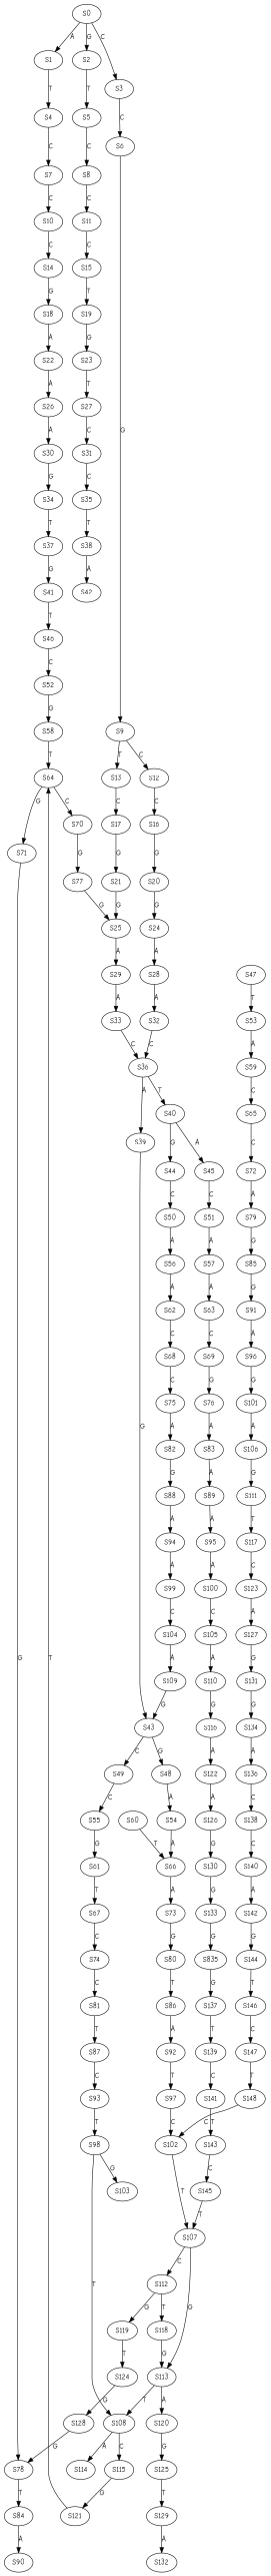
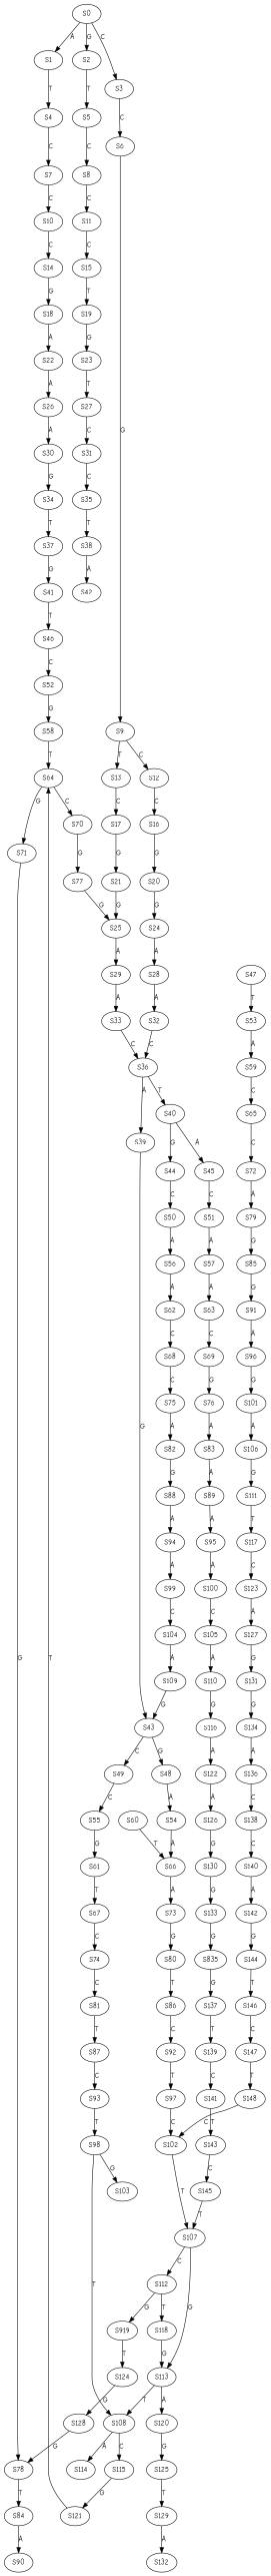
  strict digraph {
    fontname="Comic Neue"
    node [fontname="Comic Neue"]
    edge [fontname="Comic Neue"]
    S0
    S1
    S2
    S3
    S4
    S5
    S6
    S7
    S8
    S9
    S10
    S11
    S12
    S13
    S14
    S15
    S16
    S17
    S18
    S19
    S20
    S21
    S22
    S23
    S24
    S25
    S26
    S27
    S28
    S29
    S30
    S31
    S32
    S33
    S34
    S35
    S36
    S37
    S38
    S39
    S40
    S41
    S42
    S43
    S44
    S45
    S46
    S48
    S49
    S50
    S51
    S52
    S47
    S53
    S54
    S55
    S56
    S57
    S58
    S59
    S66
    S61
    S62
    S63
    S64
    S65
    S60
    S67
    S68
    S69
    S70
    S71
    S72
    S73
    S74
    S75
    S76
    S77
    S78
    S79
    S80
    S81
    S82
    S83
    S84
    S85
    S86
    S87
    S88
    S89
    S90
    S91
    S92
    S93
    S94
    S95
    S96
    S97
    S98
    S99
    S100
    S101
    S102
    S103
    S108
    S104
    S105
    S106
    S107
    S109
    S110
    S111
    S112
    S113
    S114
    S115
    S116
    S117
    S118
-   S119
+   S119 [label=S919]
    S120
    S121
    S122
    S123
    S124
    S125
    S126
    S127
    S128
    S129
    S130
    S131
    S132
    S133
    S134
    n136 [label=S835]
    S136
    S137
    S138
    S139
    S140
    S141
    S142
    S143
    S144
    S145
    S146
    S147
    S148
    S0 -> S1 [label=A]
    S0 -> S2 [label=G]
    S0 -> S3 [label=C]
    S1 -> S4 [label=T]
    S2 -> S5 [label=T]
    S3 -> S6 [label=C]
    S4 -> S7 [label=C]
    S5 -> S8 [label=C]
    S6 -> S9 [label=G]
    S7 -> S10 [label=C]
    S8 -> S11 [label=C]
    S9 -> S12 [label=C]
    S9 -> S13 [label=T]
    S10 -> S14 [label=C]
    S11 -> S15 [label=C]
    S12 -> S16 [label=C]
    S13 -> S17 [label=C]
    S14 -> S18 [label=G]
    S15 -> S19 [label=T]
    S16 -> S20 [label=G]
    S17 -> S21 [label=G]
    S18 -> S22 [label=A]
    S19 -> S23 [label=G]
    S20 -> S24 [label=G]
    S21 -> S25 [label=G]
    S22 -> S26 [label=A]
    S23 -> S27 [label=T]
    S24 -> S28 [label=A]
    S25 -> S29 [label=A]
    S26 -> S30 [label=A]
    S27 -> S31 [label=C]
    S28 -> S32 [label=A]
    S29 -> S33 [label=A]
    S30 -> S34 [label=G]
    S31 -> S35 [label=C]
    S32 -> S36 [label=C]
    S33 -> S36 [label=C]
    S34 -> S37 [label=T]
    S35 -> S38 [label=T]
    S36 -> S39 [label=A]
    S36 -> S40 [label=T]
    S37 -> S41 [label=G]
    S38 -> S42 [label=A]
    S39 -> S43 [label=G]
    S40 -> S44 [label=G]
    S40 -> S45 [label=A]
    S41 -> S46 [label=T]
    S43 -> S48 [label=G]
    S43 -> S49 [label=C]
    S44 -> S50 [label=C]
    S45 -> S51 [label=C]
    S46 -> S52 [label=C]
    S48 -> S54 [label=A]
    S49 -> S55 [label=C]
    S50 -> S56 [label=A]
    S51 -> S57 [label=A]
    S52 -> S58 [label=G]
    S47 -> S53 [label=T]
    S53 -> S59 [label=A]
    S54 -> S66 [label=A]
    S55 -> S61 [label=G]
    S56 -> S62 [label=A]
    S57 -> S63 [label=A]
    S58 -> S64 [label=T]
    S59 -> S65 [label=C]
    S66 -> S73 [label=A]
    S61 -> S67 [label=T]
    S62 -> S68 [label=C]
    S63 -> S69 [label=C]
    S64 -> S70 [label=C]
    S64 -> S71 [label=G]
    S65 -> S72 [label=C]
    S60 -> S66 [label=T]
    S67 -> S74 [label=C]
    S68 -> S75 [label=C]
    S69 -> S76 [label=G]
    S70 -> S77 [label=G]
    S71 -> S78 [label=G]
    S72 -> S79 [label=A]
    S73 -> S80 [label=G]
    S74 -> S81 [label=C]
    S75 -> S82 [label=A]
    S76 -> S83 [label=A]
    S77 -> S25 [label=G]
    S78 -> S84 [label=T]
    S79 -> S85 [label=G]
    S80 -> S86 [label=T]
    S81 -> S87 [label=T]
    S82 -> S88 [label=G]
    S83 -> S89 [label=A]
    S84 -> S90 [label=A]
    S85 -> S91 [label=G]
-   S86 -> S92 [label=A]
+   S86 -> S92 [label=C]
    S87 -> S93 [label=C]
    S88 -> S94 [label=A]
    S89 -> S95 [label=A]
    S91 -> S96 [label=A]
    S92 -> S97 [label=T]
    S93 -> S98 [label=T]
    S94 -> S99 [label=A]
    S95 -> S100 [label=A]
    S96 -> S101 [label=G]
    S97 -> S102 [label=C]
    S98 -> S103 [label=G]
    S98 -> S108 [label=T]
    S99 -> S104 [label=C]
    S100 -> S105 [label=C]
    S101 -> S106 [label=A]
    S102 -> S107 [label=T]
    S108 -> S114 [label=A]
    S108 -> S115 [label=C]
    S104 -> S109 [label=A]
    S105 -> S110 [label=A]
    S106 -> S111 [label=G]
    S107 -> S112 [label=C]
    S107 -> S113 [label=G]
    S109 -> S43 [label=G]
    S110 -> S116 [label=G]
    S111 -> S117 [label=T]
    S112 -> S118 [label=T]
    S112 -> S119 [label=G]
    S113 -> S108 [label=T]
    S113 -> S120 [label=A]
    S115 -> S121 [label=G]
    S116 -> S122 [label=A]
    S117 -> S123 [label=C]
    S118 -> S113 [label=G]
    S119 -> S124 [label=T]
    S120 -> S125 [label=G]
    S121 -> S64 [label=T]
    S122 -> S126 [label=A]
    S123 -> S127 [label=A]
    S124 -> S128 [label=G]
    S125 -> S129 [label=T]
    S126 -> S130 [label=G]
    S127 -> S131 [label=G]
    S128 -> S78 [label=G]
    S129 -> S132 [label=A]
    S130 -> S133 [label=G]
    S131 -> S134 [label=G]
    S133 -> n136 [label=G]
    S134 -> S136 [label=A]
    n136 -> S137 [label=G]
    S136 -> S138 [label=C]
    S137 -> S139 [label=T]
    S138 -> S140 [label=C]
    S139 -> S141 [label=C]
    S140 -> S142 [label=A]
    S141 -> S143 [label=T]
    S142 -> S144 [label=G]
    S143 -> S145 [label=C]
    S144 -> S146 [label=T]
    S145 -> S107 [label=T]
    S146 -> S147 [label=C]
    S147 -> S148 [label=T]
    S148 -> S102 [label=C]
  }
